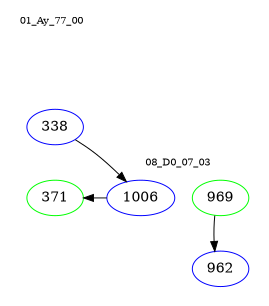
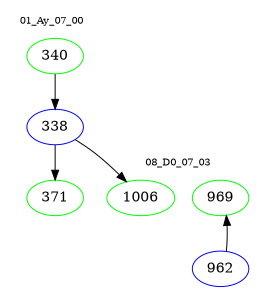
  digraph {
    node [color=green]
    edge [color=black]
+   n1 [label=340]
    n2 [color=blue label=338]
    n3 [label=371]
    n4 [label=969]
    n5 [color=blue label=962]
-   n6 [color=blue label=1006]
+   n6 [label=1006]
    subgraph cluster_1 {
      color=white
      fontsize=10
-     label="01_Ay_77_00"
+     label="01_Ay_07_00"
+     n1
      n2
      n3
    }
    subgraph cluster_2 {
      color=white
      fontsize=10
      label="08_D0_07_03"
      n4
      n5
      n6
    }
-   n6 -> n3
+   n1 -> n2
+   n2 -> n3
    n2 -> n6
-   n4 -> n5
+   n5 -> n4
  }
